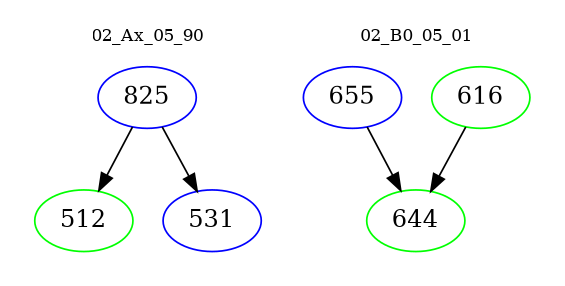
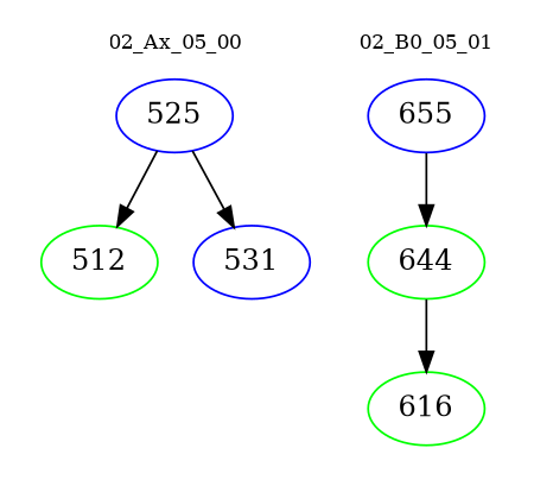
  digraph {
    node [color=blue]
    edge [color=black]
-   n1 [label=825]
+   n1 [label=525]
    n2 [color=green label=512]
    n3 [label=531]
    n4 [color=green label=644]
    n5 [color=green label=616]
    n6 [label=655]
    subgraph cluster_1 {
      color=white
      fontsize=10
-     label="02_Ax_05_90"
+     label="02_Ax_05_00"
      n1
      n2
      n3
    }
    subgraph cluster_2 {
      color=white
      fontsize=10
      label="02_B0_05_01"
      n4
      n5
      n6
    }
    n1 -> n2
    n1 -> n3
-   n5 -> n4
+   n4 -> n5
    n6 -> n4
  }
